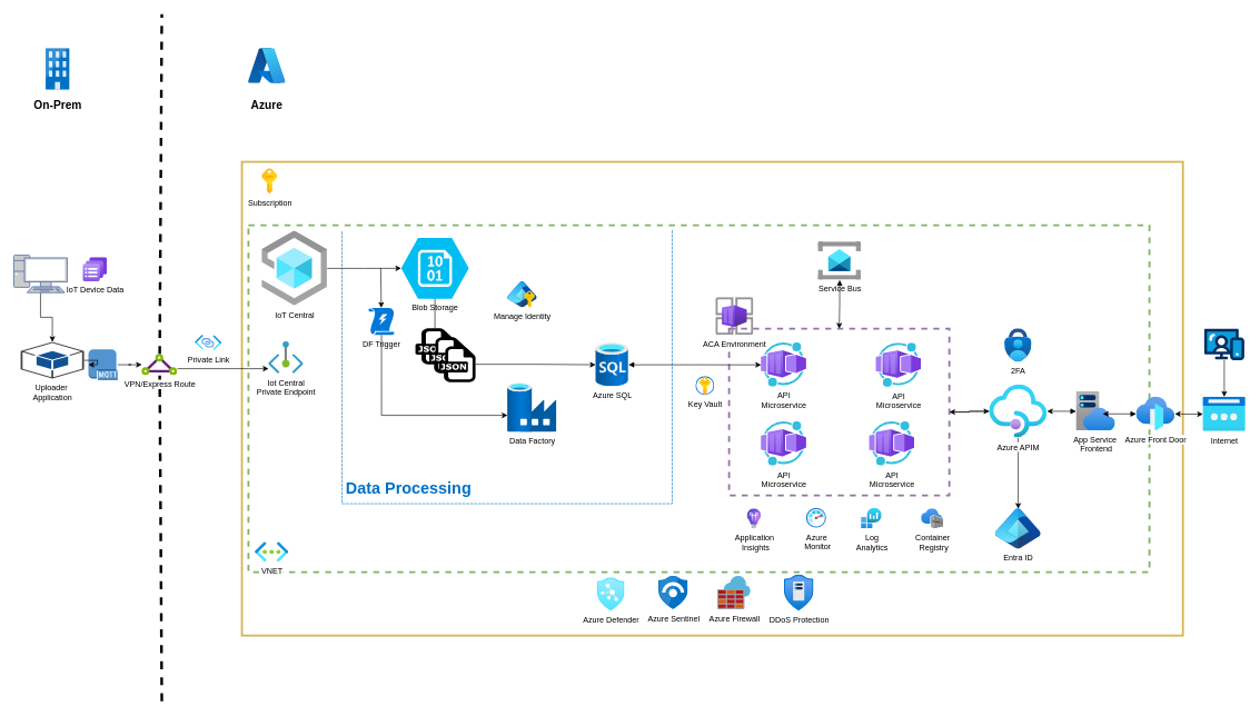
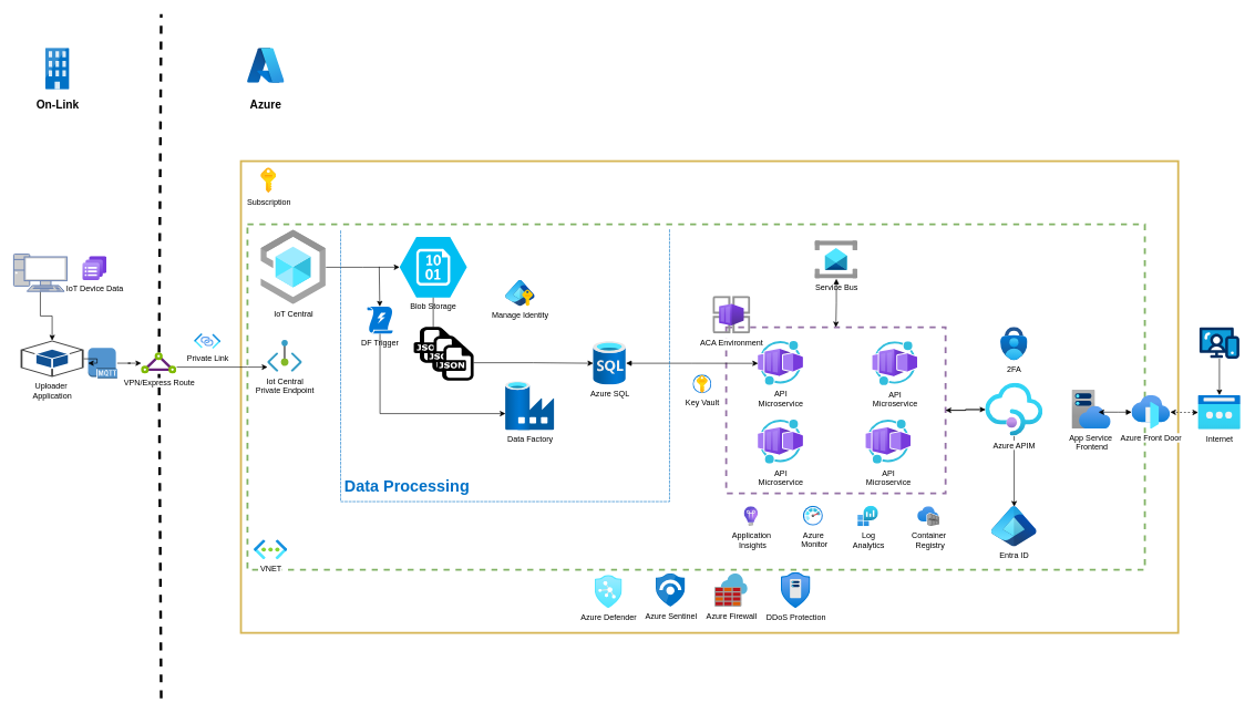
  <mxCell id="0" />
  <mxCell id="1" parent="0" />
  <mxCell id="2" value="" style="whiteSpace=wrap;html=1;fillColor=none;strokeColor=#d6b656;strokeWidth=3;" parent="1" vertex="1"><mxGeometry x="362" y="242" width="1410" height="710" as="geometry" /></mxCell>
  <mxCell id="3" value="" style="whiteSpace=wrap;html=1;fillColor=none;dashed=1;strokeColor=#82b366;strokeWidth=3;fontColor=light-dark(#0071c7, #ededed);" parent="1" vertex="1"><mxGeometry x="371.8" y="337" width="1350" height="520" as="geometry" /></mxCell>
  <mxCell id="4" style="edgeStyle=orthogonalEdgeStyle;rounded=0;orthogonalLoop=1;jettySize=auto;html=1;" parent="1" source="5" target="19" edge="1"><mxGeometry relative="1" as="geometry" /></mxCell>
  <mxCell id="5" value="" style="whiteSpace=wrap;html=1;fillColor=none;dashed=1;strokeColor=#9673a6;strokeWidth=3;" parent="1" vertex="1"><mxGeometry x="1092" y="492" width="330" height="250" as="geometry" /></mxCell>
  <mxCell id="6" value="" style="image;sketch=0;aspect=fixed;html=1;points=[];align=center;fontSize=12;image=img/lib/mscae/Exchange_On_premises_Access.svg;" parent="1" vertex="1"><mxGeometry x="68.09" y="72" width="36.2" height="62.42" as="geometry" /></mxCell>
  <mxCell id="7" value="VNET" style="image;aspect=fixed;html=1;points=[];align=center;fontSize=12;image=img/lib/azure2/networking/Virtual_Networks.svg;" parent="1" vertex="1"><mxGeometry x="381.75" y="812" width="50.25" height="30" as="geometry" /></mxCell>
  <mxCell id="8" value="" style="image;aspect=fixed;html=1;points=[];align=center;fontSize=12;image=img/lib/azure2/other/Azure_A.svg;" parent="1" vertex="1"><mxGeometry x="371.8" y="72" width="55.59" height="52.42" as="geometry" /></mxCell>
  <mxCell id="9" value="IoT Central" style="image;aspect=fixed;html=1;points=[];align=center;fontSize=12;image=img/lib/azure2/iot/IoT_Central_Applications.svg;" parent="1" vertex="1"><mxGeometry x="392" y="345.38" width="97.82" height="112.5" as="geometry" /></mxCell>
  <mxCell id="10" value="Iot Central&lt;br&gt;Private Endpoint" style="image;aspect=fixed;html=1;points=[];align=center;fontSize=12;image=img/lib/azure2/networking/Private_Endpoint.svg;" parent="1" vertex="1"><mxGeometry x="402" y="511.5" width="52.36" height="48" as="geometry" /></mxCell>
- <mxCell id="11" value="On-Prem" style="text;strokeColor=none;align=center;fillColor=none;html=1;verticalAlign=middle;whiteSpace=wrap;rounded=0;fontStyle=1;fontSize=17;" parent="1" vertex="1"><mxGeometry x="48.59" y="144.42" width="75.2" height="30" as="geometry" /></mxCell>
+ <mxCell id="11" value="On-Link" style="text;strokeColor=none;align=center;fillColor=none;html=1;verticalAlign=middle;whiteSpace=wrap;rounded=0;fontStyle=1;fontSize=17;" parent="1" vertex="1"><mxGeometry x="48.59" y="144.42" width="75.2" height="30" as="geometry" /></mxCell>
  <mxCell id="12" value="Azure" style="text;strokeColor=none;align=center;fillColor=none;html=1;verticalAlign=middle;whiteSpace=wrap;rounded=0;fontStyle=1;fontSize=17;" parent="1" vertex="1"><mxGeometry x="362" y="144.42" width="75.2" height="30" as="geometry" /></mxCell>
  <mxCell id="13" style="edgeStyle=orthogonalEdgeStyle;rounded=0;orthogonalLoop=1;jettySize=auto;html=1;" parent="1" source="67" target="10" edge="1"><mxGeometry relative="1" as="geometry"><Array as="points"><mxPoint x="372" y="552" /><mxPoint x="372" y="552" /></Array></mxGeometry></mxCell>
  <mxCell id="14" value="Blob Storage&lt;div&gt;&lt;br&gt;&lt;/div&gt;" style="verticalLabelPosition=bottom;html=1;verticalAlign=top;align=center;strokeColor=none;fillColor=#00BEF2;shape=mxgraph.azure.storage_blob;" parent="1" vertex="1"><mxGeometry x="600.61" y="356.01" width="101.39" height="91.25" as="geometry" /></mxCell>
  <mxCell id="15" value="Data Factory" style="image;aspect=fixed;html=1;points=[];align=center;fontSize=12;image=img/lib/azure2/databases/Data_Factory.svg;" parent="1" vertex="1"><mxGeometry x="760" y="573.51" width="73.75" height="73.75" as="geometry" /></mxCell>
  <mxCell id="16" value="ACA Environment" style="image;aspect=fixed;html=1;points=[];align=center;fontSize=12;image=img/lib/azure2/other/Container_App_Environments.svg;" parent="1" vertex="1"><mxGeometry x="1072" y="445.28" width="56.72" height="56.72" as="geometry" /></mxCell>
  <mxCell id="17" style="edgeStyle=orthogonalEdgeStyle;rounded=0;orthogonalLoop=1;jettySize=auto;html=1;" parent="1" source="19" target="23" edge="1"><mxGeometry relative="1" as="geometry" /></mxCell>
  <mxCell id="18" value="" style="edgeStyle=orthogonalEdgeStyle;rounded=0;orthogonalLoop=1;jettySize=auto;html=1;" parent="1" source="19" target="5" edge="1"><mxGeometry relative="1" as="geometry" /></mxCell>
  <mxCell id="19" value="Azure APIM" style="image;aspect=fixed;html=1;points=[];align=center;fontSize=12;image=img/lib/azure2/app_services/API_Management_Services.svg;" parent="1" vertex="1"><mxGeometry x="1482" y="576" width="86.4" height="79.75" as="geometry" /></mxCell>
  <mxCell id="20" value="Azure Front Door" style="image;aspect=fixed;html=1;points=[];align=center;fontSize=12;image=img/lib/azure2/networking/Front_Doors.svg;" parent="1" vertex="1"><mxGeometry x="1702" y="594.2" width="58" height="51.18" as="geometry" /></mxCell>
- <mxCell id="21" style="edgeStyle=orthogonalEdgeStyle;rounded=0;orthogonalLoop=1;jettySize=auto;html=1;startArrow=classic;startFill=1;" parent="1" source="22" target="20" edge="1"><mxGeometry relative="1" as="geometry"><mxPoint x="1872" y="532" as="targetPoint" /></mxGeometry></mxCell>
+ <mxCell id="21" style="edgeStyle=orthogonalEdgeStyle;rounded=0;orthogonalLoop=1;jettySize=auto;html=1;startArrow=classic;startFill=1;dashed=1;" parent="1" source="22" target="20" edge="1"><mxGeometry relative="1" as="geometry"><mxPoint x="1872" y="532" as="targetPoint" /></mxGeometry></mxCell>
  <mxCell id="22" value="Internet" style="image;aspect=fixed;html=1;points=[];align=center;fontSize=12;image=img/lib/azure2/networking/Public_IP_Addresses_Classic.svg;" parent="1" vertex="1"><mxGeometry x="1802" y="594.2" width="64" height="52" as="geometry" /></mxCell>
  <mxCell id="23" value="Entra ID" style="image;aspect=fixed;html=1;points=[];align=center;fontSize=12;image=img/lib/azure2/other/Entra_Identity.svg;" parent="1" vertex="1"><mxGeometry x="1491.2" y="762" width="68" height="60.44" as="geometry" /></mxCell>
  <mxCell id="24" value="Service Bus" style="image;aspect=fixed;html=1;points=[];align=center;fontSize=12;image=img/lib/azure2/integration/Service_Bus.svg;" parent="1" vertex="1"><mxGeometry x="1225.4" y="362" width="64.6" height="57" as="geometry" /></mxCell>
  <mxCell id="25" value="Azure Firewall" style="image;sketch=0;aspect=fixed;html=1;points=[];align=center;fontSize=12;image=img/lib/mscae/Azure_Firewall.svg;" parent="1" vertex="1"><mxGeometry x="1074.52" y="863" width="50" height="50" as="geometry" /></mxCell>
  <mxCell id="26" value="Container&lt;div&gt;&amp;nbsp;Registry&lt;/div&gt;" style="image;aspect=fixed;html=1;points=[];align=center;fontSize=12;image=img/lib/azure2/containers/Container_Registries.svg;" parent="1" vertex="1"><mxGeometry x="1380" y="762" width="33.44" height="30" as="geometry" /></mxCell>
  <mxCell id="27" value="Subscription" style="image;aspect=fixed;html=1;points=[];align=center;fontSize=12;image=img/lib/azure2/general/Subscriptions.svg;" parent="1" vertex="1"><mxGeometry x="392" y="252" width="23.38" height="37.73" as="geometry" /></mxCell>
  <mxCell id="28" value="IoT Device Data" style="image;aspect=fixed;html=1;points=[];align=center;fontSize=12;image=img/lib/azure2/other/Log_Analytics_Query_Pack.svg;" parent="1" vertex="1"><mxGeometry x="123.79" y="385.13" width="36.31" height="36.31" as="geometry" /></mxCell>
  <mxCell id="29" value="API&lt;div&gt;Microservice&lt;/div&gt;" style="image;aspect=fixed;html=1;points=[];align=center;fontSize=12;image=img/lib/azure2/other/Worker_Container_App.svg;" parent="1" vertex="1"><mxGeometry x="1140" y="513.28" width="68" height="66" as="geometry" /></mxCell>
  <mxCell id="30" value="" style="group" parent="1" vertex="1" connectable="0"><mxGeometry x="622" y="492" width="90" height="80" as="geometry" /></mxCell>
  <mxCell id="31" value="" style="dashed=0;outlineConnect=0;html=1;align=center;labelPosition=center;verticalLabelPosition=bottom;verticalAlign=top;shape=mxgraph.weblogos.json" parent="30" vertex="1"><mxGeometry width="54.457" height="53.333" as="geometry" /></mxCell>
  <mxCell id="32" value="" style="dashed=0;outlineConnect=0;html=1;align=center;labelPosition=center;verticalLabelPosition=bottom;verticalAlign=top;shape=mxgraph.weblogos.json" parent="30" vertex="1"><mxGeometry x="18.781" y="13.333" width="54.457" height="53.333" as="geometry" /></mxCell>
  <mxCell id="33" value="" style="dashed=0;outlineConnect=0;html=1;align=center;labelPosition=center;verticalLabelPosition=bottom;verticalAlign=top;shape=mxgraph.weblogos.json" parent="30" vertex="1"><mxGeometry x="33.523" y="26.667" width="54.457" height="53.333" as="geometry" /></mxCell>
  <mxCell id="34" value="" style="group" parent="30" vertex="1" connectable="0"><mxGeometry x="2.02" width="87.98" height="80" as="geometry" /></mxCell>
  <mxCell id="35" value="" style="dashed=0;outlineConnect=0;html=1;align=center;labelPosition=center;verticalLabelPosition=bottom;verticalAlign=top;shape=mxgraph.weblogos.json" parent="34" vertex="1"><mxGeometry width="54.457" height="53.333" as="geometry" /></mxCell>
  <mxCell id="36" value="" style="dashed=0;outlineConnect=0;html=1;align=center;labelPosition=center;verticalLabelPosition=bottom;verticalAlign=top;shape=mxgraph.weblogos.json" parent="34" vertex="1"><mxGeometry x="18.781" y="13.333" width="54.457" height="53.333" as="geometry" /></mxCell>
  <mxCell id="37" value="" style="dashed=0;outlineConnect=0;html=1;align=center;labelPosition=center;verticalLabelPosition=bottom;verticalAlign=top;shape=mxgraph.weblogos.json" parent="34" vertex="1"><mxGeometry x="33.523" y="26.667" width="54.457" height="53.333" as="geometry" /></mxCell>
  <mxCell id="38" style="edgeStyle=orthogonalEdgeStyle;rounded=0;orthogonalLoop=1;jettySize=auto;html=1;exitX=0.5;exitY=1;exitDx=0;exitDy=0;exitPerimeter=0;" parent="1" source="45" target="15" edge="1"><mxGeometry relative="1" as="geometry"><Array as="points"><mxPoint x="571" y="622" /></Array></mxGeometry></mxCell>
  <mxCell id="39" value="Application&lt;div&gt;&amp;nbsp;Insights&lt;/div&gt;" style="image;aspect=fixed;html=1;points=[];align=center;fontSize=12;image=img/lib/azure2/devops/Application_Insights.svg;" parent="1" vertex="1"><mxGeometry x="1119.05" y="762" width="20.95" height="30" as="geometry" /></mxCell>
  <mxCell id="40" style="edgeStyle=orthogonalEdgeStyle;rounded=0;orthogonalLoop=1;jettySize=auto;html=1;startArrow=block;startFill=1;" parent="1" source="41" target="29" edge="1"><mxGeometry relative="1" as="geometry" /></mxCell>
  <mxCell id="41" value="Azure SQL" style="image;aspect=fixed;html=1;points=[];align=center;fontSize=12;image=img/lib/azure2/databases/SQL_Database.svg;" parent="1" vertex="1"><mxGeometry x="892" y="513.28" width="49.25" height="65.66" as="geometry" /></mxCell>
  <mxCell id="42" value="" style="endArrow=none;html=1;rounded=0;" parent="1" source="14" target="35" edge="1"><mxGeometry width="50" height="50" relative="1" as="geometry"><mxPoint x="572" y="491.13" as="sourcePoint" /><mxPoint x="633.622" y="681.13" as="targetPoint" /></mxGeometry></mxCell>
  <mxCell id="43" style="edgeStyle=orthogonalEdgeStyle;rounded=0;orthogonalLoop=1;jettySize=auto;html=1;entryX=0;entryY=0.5;entryDx=0;entryDy=0;entryPerimeter=0;" parent="1" source="9" target="14" edge="1"><mxGeometry relative="1" as="geometry" /></mxCell>
  <mxCell id="44" value="" style="endArrow=classic;html=1;rounded=0;" parent="1" target="45" edge="1"><mxGeometry width="50" height="50" relative="1" as="geometry"><mxPoint x="570" y="400.88" as="sourcePoint" /><mxPoint x="570" y="550.88" as="targetPoint" /></mxGeometry></mxCell>
  <mxCell id="45" value="DF Trigger" style="sketch=0;aspect=fixed;pointerEvents=1;shadow=0;dashed=0;html=1;strokeColor=none;labelPosition=center;verticalLabelPosition=bottom;verticalAlign=top;align=center;shape=mxgraph.mscae.enterprise.triggers;fillColor=#0078D7;" parent="1" vertex="1"><mxGeometry x="552" y="460.88" width="38.31" height="40.75" as="geometry" /></mxCell>
  <mxCell id="46" value="Key Vault" style="image;aspect=fixed;html=1;points=[];align=center;fontSize=12;image=img/lib/azure2/security/Key_Vaults.svg;" parent="1" vertex="1"><mxGeometry x="1042" y="563.69" width="28.31" height="28.31" as="geometry" /></mxCell>
  <mxCell id="47" value="Manage Identity" style="image;aspect=fixed;html=1;points=[];align=center;fontSize=12;image=img/lib/azure2/identity/Entra_Managed_Identities.svg;" parent="1" vertex="1"><mxGeometry x="760" y="421.44" width="44.37" height="39.44" as="geometry" /></mxCell>
  <mxCell id="48" value="API&lt;div&gt;Microservice&lt;/div&gt;" style="image;aspect=fixed;html=1;points=[];align=center;fontSize=12;image=img/lib/azure2/other/Worker_Container_App.svg;" parent="1" vertex="1"><mxGeometry x="1140" y="631.6" width="68" height="66" as="geometry" /></mxCell>
  <mxCell id="49" style="edgeStyle=orthogonalEdgeStyle;rounded=0;orthogonalLoop=1;jettySize=auto;html=1;" parent="1" source="37" target="41" edge="1"><mxGeometry relative="1" as="geometry" /></mxCell>
  <mxCell id="50" value="API&lt;div&gt;Microservice&lt;/div&gt;" style="image;aspect=fixed;html=1;points=[];align=center;fontSize=12;image=img/lib/azure2/other/Worker_Container_App.svg;" parent="1" vertex="1"><mxGeometry x="1302" y="631.6" width="68" height="66" as="geometry" /></mxCell>
  <mxCell id="51" value="API&lt;div&gt;Microservice&lt;/div&gt;" style="image;aspect=fixed;html=1;points=[];align=center;fontSize=12;image=img/lib/azure2/other/Worker_Container_App.svg;" parent="1" vertex="1"><mxGeometry x="1312" y="513.62" width="68" height="66" as="geometry" /></mxCell>
  <mxCell id="52" value="DDoS Protection" style="image;aspect=fixed;html=1;points=[];align=center;fontSize=12;image=img/lib/azure2/networking/DDoS_Protection_Plans.svg;" parent="1" vertex="1"><mxGeometry x="1174.52" y="861" width="44.47" height="54" as="geometry" /></mxCell>
- <mxCell id="53" style="edgeStyle=orthogonalEdgeStyle;rounded=0;orthogonalLoop=1;jettySize=auto;html=1;startArrow=block;startFill=1;" parent="1" source="54" target="19" edge="1"><mxGeometry relative="1" as="geometry" /></mxCell>
  <mxCell id="54" value="App Service&amp;nbsp;&lt;div&gt;Frontend&lt;/div&gt;" style="image;aspect=fixed;html=1;points=[];align=center;fontSize=12;image=img/lib/azure2/app_services/App_Service_Plans.svg;" parent="1" vertex="1"><mxGeometry x="1612" y="586.38" width="59" height="59" as="geometry" /></mxCell>
  <mxCell id="55" value="Private Link&lt;div&gt;&lt;br&gt;&lt;/div&gt;" style="image;aspect=fixed;html=1;points=[];align=center;fontSize=12;image=img/lib/azure2/networking/Private_Link_Service.svg;labelBackgroundColor=none;" parent="1" vertex="1"><mxGeometry x="292" y="501.63" width="39.68" height="23" as="geometry" /></mxCell>
  <mxCell id="56" style="edgeStyle=orthogonalEdgeStyle;rounded=0;orthogonalLoop=1;jettySize=auto;html=1;entryX=0.5;entryY=0;entryDx=0;entryDy=0;startArrow=block;startFill=1;" parent="1" source="24" target="5" edge="1"><mxGeometry relative="1" as="geometry" /></mxCell>
  <mxCell id="57" value="" style="endArrow=none;html=1;rounded=0;dashed=1;strokeWidth=4;" parent="1" source="67" edge="1"><mxGeometry width="50" height="50" relative="1" as="geometry"><mxPoint x="242" y="1050.5" as="sourcePoint" /><mxPoint x="242" y="20.5" as="targetPoint" /></mxGeometry></mxCell>
  <mxCell id="58" value="Azure Defender" style="image;aspect=fixed;html=1;points=[];align=center;fontSize=12;image=img/lib/azure2/security/Azure_Defender.svg;" parent="1" vertex="1"><mxGeometry x="894.52" y="865" width="41.18" height="50" as="geometry" /></mxCell>
  <mxCell id="59" value="2FA" style="image;aspect=fixed;html=1;points=[];align=center;fontSize=12;image=img/lib/azure2/security/Multifactor_Authentication.svg;" parent="1" vertex="1"><mxGeometry x="1504.83" y="492" width="40.74" height="50" as="geometry" /></mxCell>
  <mxCell id="60" value="Azure Sentinel" style="image;sketch=0;aspect=fixed;html=1;points=[];align=center;fontSize=12;image=img/lib/mscae/Azure_Sentinel.svg;" parent="1" vertex="1"><mxGeometry x="986.52" y="863" width="44" height="50" as="geometry" /></mxCell>
  <mxCell id="61" value="Azure&lt;div&gt;&amp;nbsp;Monitor&lt;/div&gt;" style="image;aspect=fixed;html=1;points=[];align=center;fontSize=12;image=img/lib/azure2/management_governance/Monitor.svg;" parent="1" vertex="1"><mxGeometry x="1208" y="761" width="30" height="30" as="geometry" /></mxCell>
  <mxCell id="62" style="edgeStyle=orthogonalEdgeStyle;rounded=0;orthogonalLoop=1;jettySize=auto;html=1;" parent="1" source="63" target="67" edge="1"><mxGeometry relative="1" as="geometry" /></mxCell>
  <mxCell id="63" value="" style="outlineConnect=0;dashed=0;verticalLabelPosition=bottom;verticalAlign=top;align=center;html=1;shape=mxgraph.aws3.mqtt_protocol;fillColor=#5294CF;gradientColor=none;" parent="1" vertex="1"><mxGeometry x="132" y="523.11" width="43.91" height="46" as="geometry" /></mxCell>
  <mxCell id="64" style="edgeStyle=orthogonalEdgeStyle;rounded=0;orthogonalLoop=1;jettySize=auto;html=1;" edge="1" parent="1" source="65" target="74"><mxGeometry relative="1" as="geometry" /></mxCell>
  <mxCell id="65" value="" style="fontColor=#0066CC;verticalAlign=top;verticalLabelPosition=bottom;labelPosition=center;align=center;html=1;outlineConnect=0;fillColor=#CCCCCC;strokeColor=#6881B3;gradientColor=none;gradientDirection=north;strokeWidth=2;shape=mxgraph.networks.pc;" parent="1" vertex="1"><mxGeometry x="20.15" y="382" width="80" height="56" as="geometry" /></mxCell>
  <mxCell id="66" value="" style="endArrow=none;html=1;rounded=0;dashed=1;strokeWidth=4;" parent="1" target="67" edge="1"><mxGeometry width="50" height="50" relative="1" as="geometry"><mxPoint x="242" y="1050.5" as="sourcePoint" /><mxPoint x="242" y="20.5" as="targetPoint" /></mxGeometry></mxCell>
  <mxCell id="67" value="VPN/Express Route" style="image;sketch=0;aspect=fixed;html=1;points=[];align=center;fontSize=12;image=img/lib/mscae/Express_Route.svg;" parent="1" vertex="1"><mxGeometry x="212" y="530.1" width="53.38" height="32.03" as="geometry" /></mxCell>
  <mxCell id="68" value="&lt;h1 style=&quot;margin-top: 0px;&quot;&gt;Data Processing&lt;/h1&gt;" style="text;html=1;whiteSpace=wrap;overflow=hidden;rounded=0;fontColor=light-dark(#0071c7, #ededed);" parent="1" vertex="1"><mxGeometry x="516.31" y="711" width="270" height="40" as="geometry" /></mxCell>
  <mxCell id="69" value="" style="shape=partialRectangle;whiteSpace=wrap;html=1;bottom=1;right=1;left=1;top=0;fillColor=none;routingCenterX=-0.5;strokeColor=light-dark(#0071c7, #ededed);dashed=1;" parent="1" vertex="1"><mxGeometry x="512" y="345.38" width="494.75" height="409" as="geometry" /></mxCell>
  <mxCell id="70" value="Log&lt;div&gt;Analytics&lt;/div&gt;" style="image;aspect=fixed;html=1;points=[];align=center;fontSize=12;image=img/lib/azure2/management_governance/Log_Analytics_Workspaces.svg;" parent="1" vertex="1"><mxGeometry x="1290" y="761" width="31" height="31" as="geometry" /></mxCell>
  <mxCell id="71" style="edgeStyle=orthogonalEdgeStyle;rounded=0;orthogonalLoop=1;jettySize=auto;html=1;entryX=0.678;entryY=0.566;entryDx=0;entryDy=0;entryPerimeter=0;startArrow=block;startFill=1;" edge="1" parent="1" source="20" target="54"><mxGeometry relative="1" as="geometry" /></mxCell>
  <mxCell id="72" style="edgeStyle=orthogonalEdgeStyle;rounded=0;orthogonalLoop=1;jettySize=auto;html=1;" edge="1" parent="1" source="73" target="22"><mxGeometry relative="1" as="geometry" /></mxCell>
  <mxCell id="73" value="" style="verticalLabelPosition=bottom;aspect=fixed;html=1;shape=mxgraph.salesforce.web;" vertex="1" parent="1"><mxGeometry x="1804" y="492" width="60" height="47.4" as="geometry" /></mxCell>
  <mxCell id="74" value="Uploader&amp;nbsp;&lt;div&gt;Application&lt;/div&gt;" style="outlineConnect=0;dashed=0;verticalLabelPosition=bottom;verticalAlign=top;align=center;html=1;shape=mxgraph.aws3.android;fillColor=#115193;gradientColor=none;" vertex="1" parent="1"><mxGeometry x="30.45" y="512" width="95" height="55" as="geometry" /></mxCell>
  <mxCell id="75" style="edgeStyle=orthogonalEdgeStyle;rounded=0;orthogonalLoop=1;jettySize=auto;html=1;entryX=0;entryY=0.5;entryDx=0;entryDy=0;entryPerimeter=0;" edge="1" parent="1" source="74" target="63"><mxGeometry relative="1" as="geometry" /></mxCell>
